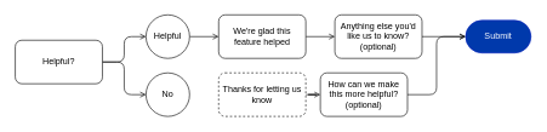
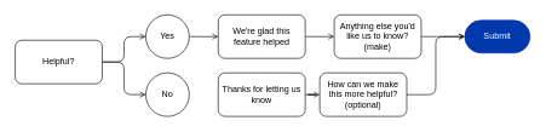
  <mxCell id="0" />
  <mxCell id="1" parent="0" />
  <mxCell id="2" value="" style="edgeStyle=orthogonalEdgeStyle;rounded=1;orthogonalLoop=1;jettySize=auto;html=1;strokeWidth=1;endArrow=open;endFill=0;fontFamily=Helvetica;fontStyle=0;fontSize=12;" parent="1" source="4" target="6" edge="1"><mxGeometry relative="1" as="geometry" /></mxCell>
  <mxCell id="3" style="edgeStyle=orthogonalEdgeStyle;rounded=1;orthogonalLoop=1;jettySize=auto;html=1;entryX=0;entryY=0.5;entryDx=0;entryDy=0;strokeWidth=1;endArrow=open;endFill=0;fontFamily=Helvetica;fontStyle=0;fontSize=12;" parent="1" source="4" target="7" edge="1"><mxGeometry relative="1" as="geometry" /></mxCell>
  <mxCell id="4" value="Helpful?" style="rounded=1;whiteSpace=wrap;html=1;strokeWidth=1;fontFamily=Helvetica;fontStyle=0;fontSize=12;" parent="1" vertex="1"><mxGeometry x="20" y="55" width="120" height="60" as="geometry" /></mxCell>
  <mxCell id="5" value="" style="edgeStyle=orthogonalEdgeStyle;rounded=1;orthogonalLoop=1;jettySize=auto;html=1;endArrow=open;endFill=0;strokeWidth=1;fontFamily=Helvetica;fontStyle=0;fontSize=12;" parent="1" source="6" target="9" edge="1"><mxGeometry relative="1" as="geometry" /></mxCell>
- <mxCell id="6" value="Helpful" style="rounded=1;whiteSpace=wrap;html=1;strokeWidth=1;fontFamily=Helvetica;fontStyle=0;arcSize=50;fontSize=12;" parent="1" vertex="1"><mxGeometry x="200" y="20" width="60" height="60" as="geometry" /></mxCell>
+ <mxCell id="6" value="Yes" style="rounded=1;whiteSpace=wrap;html=1;strokeWidth=1;fontFamily=Helvetica;fontStyle=0;arcSize=50;fontSize=12;" parent="1" vertex="1"><mxGeometry x="200" y="20" width="60" height="60" as="geometry" /></mxCell>
  <mxCell id="7" value="No" style="rounded=1;whiteSpace=wrap;html=1;strokeWidth=1;fontFamily=Helvetica;fontStyle=0;arcSize=50;fontSize=12;" parent="1" vertex="1"><mxGeometry x="200" y="100" width="60" height="60" as="geometry" /></mxCell>
  <mxCell id="8" value="" style="edgeStyle=orthogonalEdgeStyle;rounded=1;orthogonalLoop=1;jettySize=auto;html=1;endArrow=open;endFill=0;strokeWidth=1;fontFamily=Helvetica;fontStyle=0;fontSize=12;" parent="1" source="9" target="11" edge="1"><mxGeometry relative="1" as="geometry" /></mxCell>
  <mxCell id="9" value="We're glad this feature helped" style="whiteSpace=wrap;html=1;rounded=1;strokeWidth=1;fontFamily=Helvetica;fontStyle=0;fontSize=12;" parent="1" vertex="1"><mxGeometry x="300" y="20" width="120" height="60" as="geometry" /></mxCell>
  <mxCell id="10" value="" style="edgeStyle=orthogonalEdgeStyle;rounded=1;orthogonalLoop=1;jettySize=auto;html=1;endArrow=open;endFill=0;strokeWidth=1;fontFamily=Helvetica;fontStyle=0;fontSize=12;" parent="1" source="11" target="12" edge="1"><mxGeometry relative="1" as="geometry" /></mxCell>
- <mxCell id="11" value="Anything else you'd like us to know? (optional)" style="whiteSpace=wrap;html=1;rounded=1;strokeWidth=1;fontFamily=Helvetica;fontStyle=0;fontSize=12;" parent="1" vertex="1"><mxGeometry x="460" y="20" width="120" height="60" as="geometry" /></mxCell>
+ <mxCell id="11" value="Anything else you'd like us to know? (make)" style="whiteSpace=wrap;html=1;rounded=1;strokeWidth=1;fontFamily=Helvetica;fontStyle=0;fontSize=12;" parent="1" vertex="1"><mxGeometry x="460" y="20" width="120" height="60" as="geometry" /></mxCell>
  <mxCell id="12" value="Submit" style="whiteSpace=wrap;html=1;rounded=1;strokeWidth=1;arcSize=50;fontFamily=Helvetica;fontStyle=0;fillColor=#0039AB;strokeColor=#001DBC;fontColor=#ffffff;fontSize=12;" parent="1" vertex="1"><mxGeometry x="640" y="27.5" width="90" height="45" as="geometry" /></mxCell>
  <mxCell id="13" value="" style="edgeStyle=orthogonalEdgeStyle;rounded=1;orthogonalLoop=1;jettySize=auto;html=1;endArrow=open;endFill=0;strokeWidth=1;fontFamily=Helvetica;fontStyle=0;fontSize=12;" parent="1" source="14" target="16" edge="1"><mxGeometry relative="1" as="geometry" /></mxCell>
- <mxCell id="14" value="Thanks for letting us know" style="whiteSpace=wrap;html=1;rounded=1;strokeWidth=1;fontFamily=Helvetica;fontStyle=0;fontSize=12;dashed=1;" parent="1" vertex="1"><mxGeometry x="300" y="100" width="120" height="60" as="geometry" /></mxCell>
+ <mxCell id="14" value="Thanks for letting us know" style="whiteSpace=wrap;html=1;rounded=1;strokeWidth=1;fontFamily=Helvetica;fontStyle=0;fontSize=12;" parent="1" vertex="1"><mxGeometry x="300" y="100" width="120" height="60" as="geometry" /></mxCell>
  <mxCell id="15" style="edgeStyle=orthogonalEdgeStyle;rounded=1;orthogonalLoop=1;jettySize=auto;html=1;entryX=0;entryY=0.5;entryDx=0;entryDy=0;endArrow=open;endFill=0;strokeWidth=1;fontFamily=Helvetica;fontStyle=0;fontSize=12;" parent="1" source="16" target="12" edge="1"><mxGeometry relative="1" as="geometry" /></mxCell>
  <mxCell id="16" value="How can we make this more helpful? (optional)" style="whiteSpace=wrap;html=1;rounded=1;strokeWidth=1;fontFamily=Helvetica;fontStyle=0;fontSize=12;" parent="1" vertex="1"><mxGeometry x="440" y="100" width="120" height="60" as="geometry" /></mxCell>
